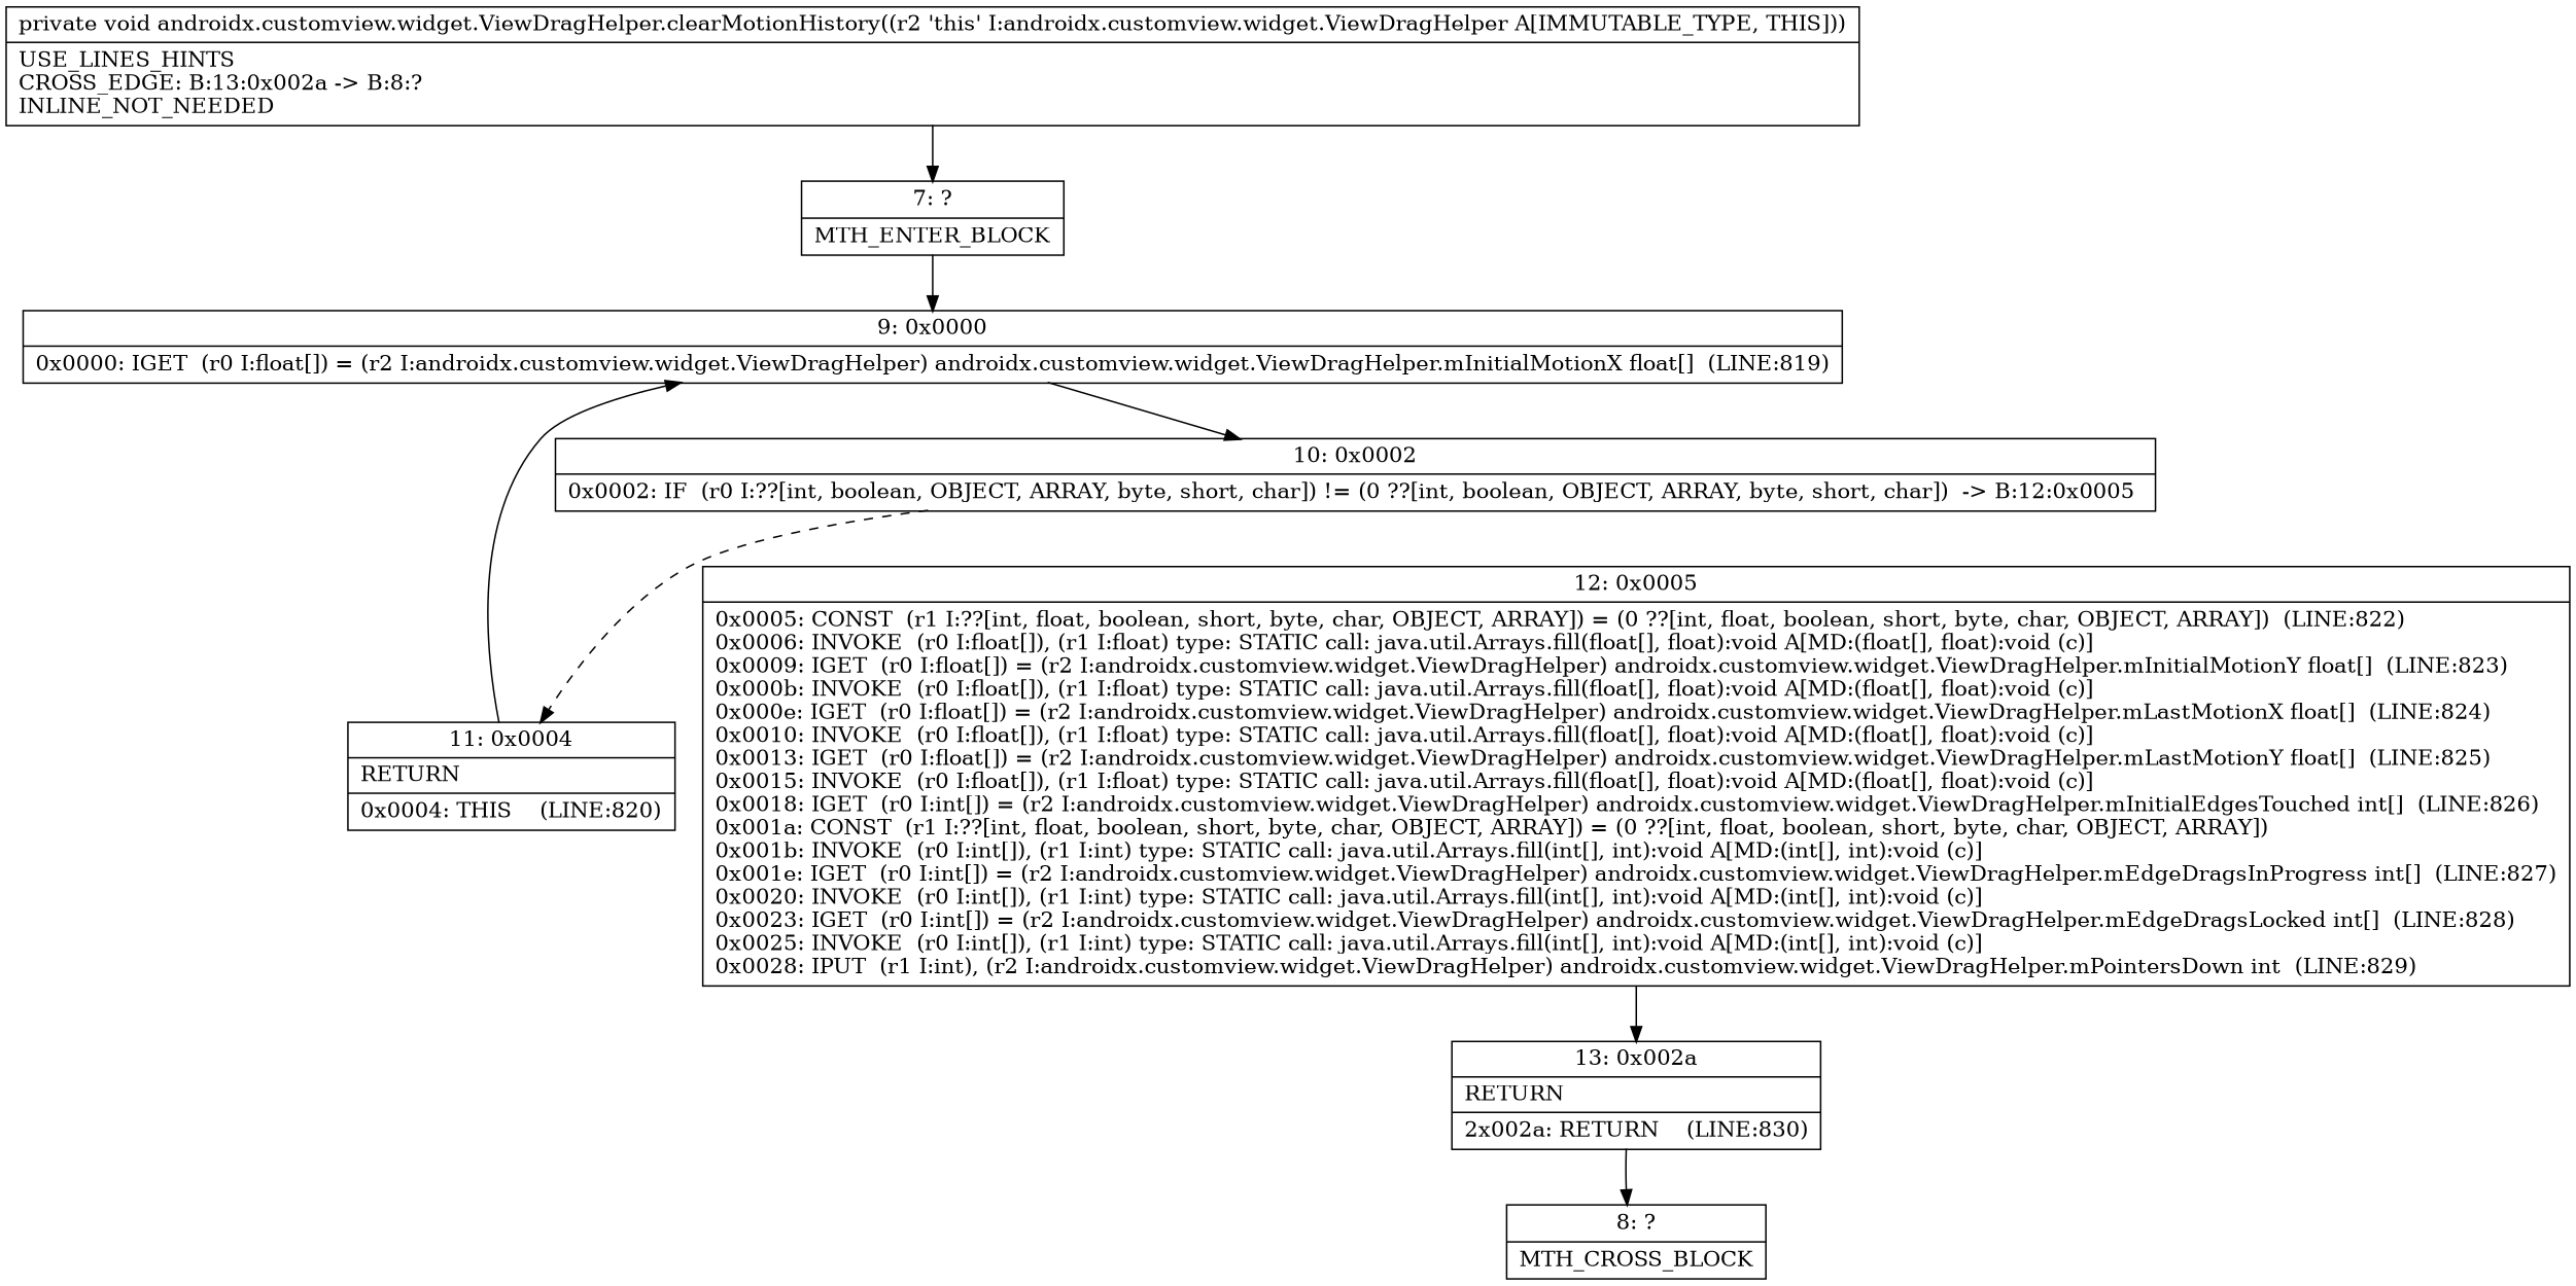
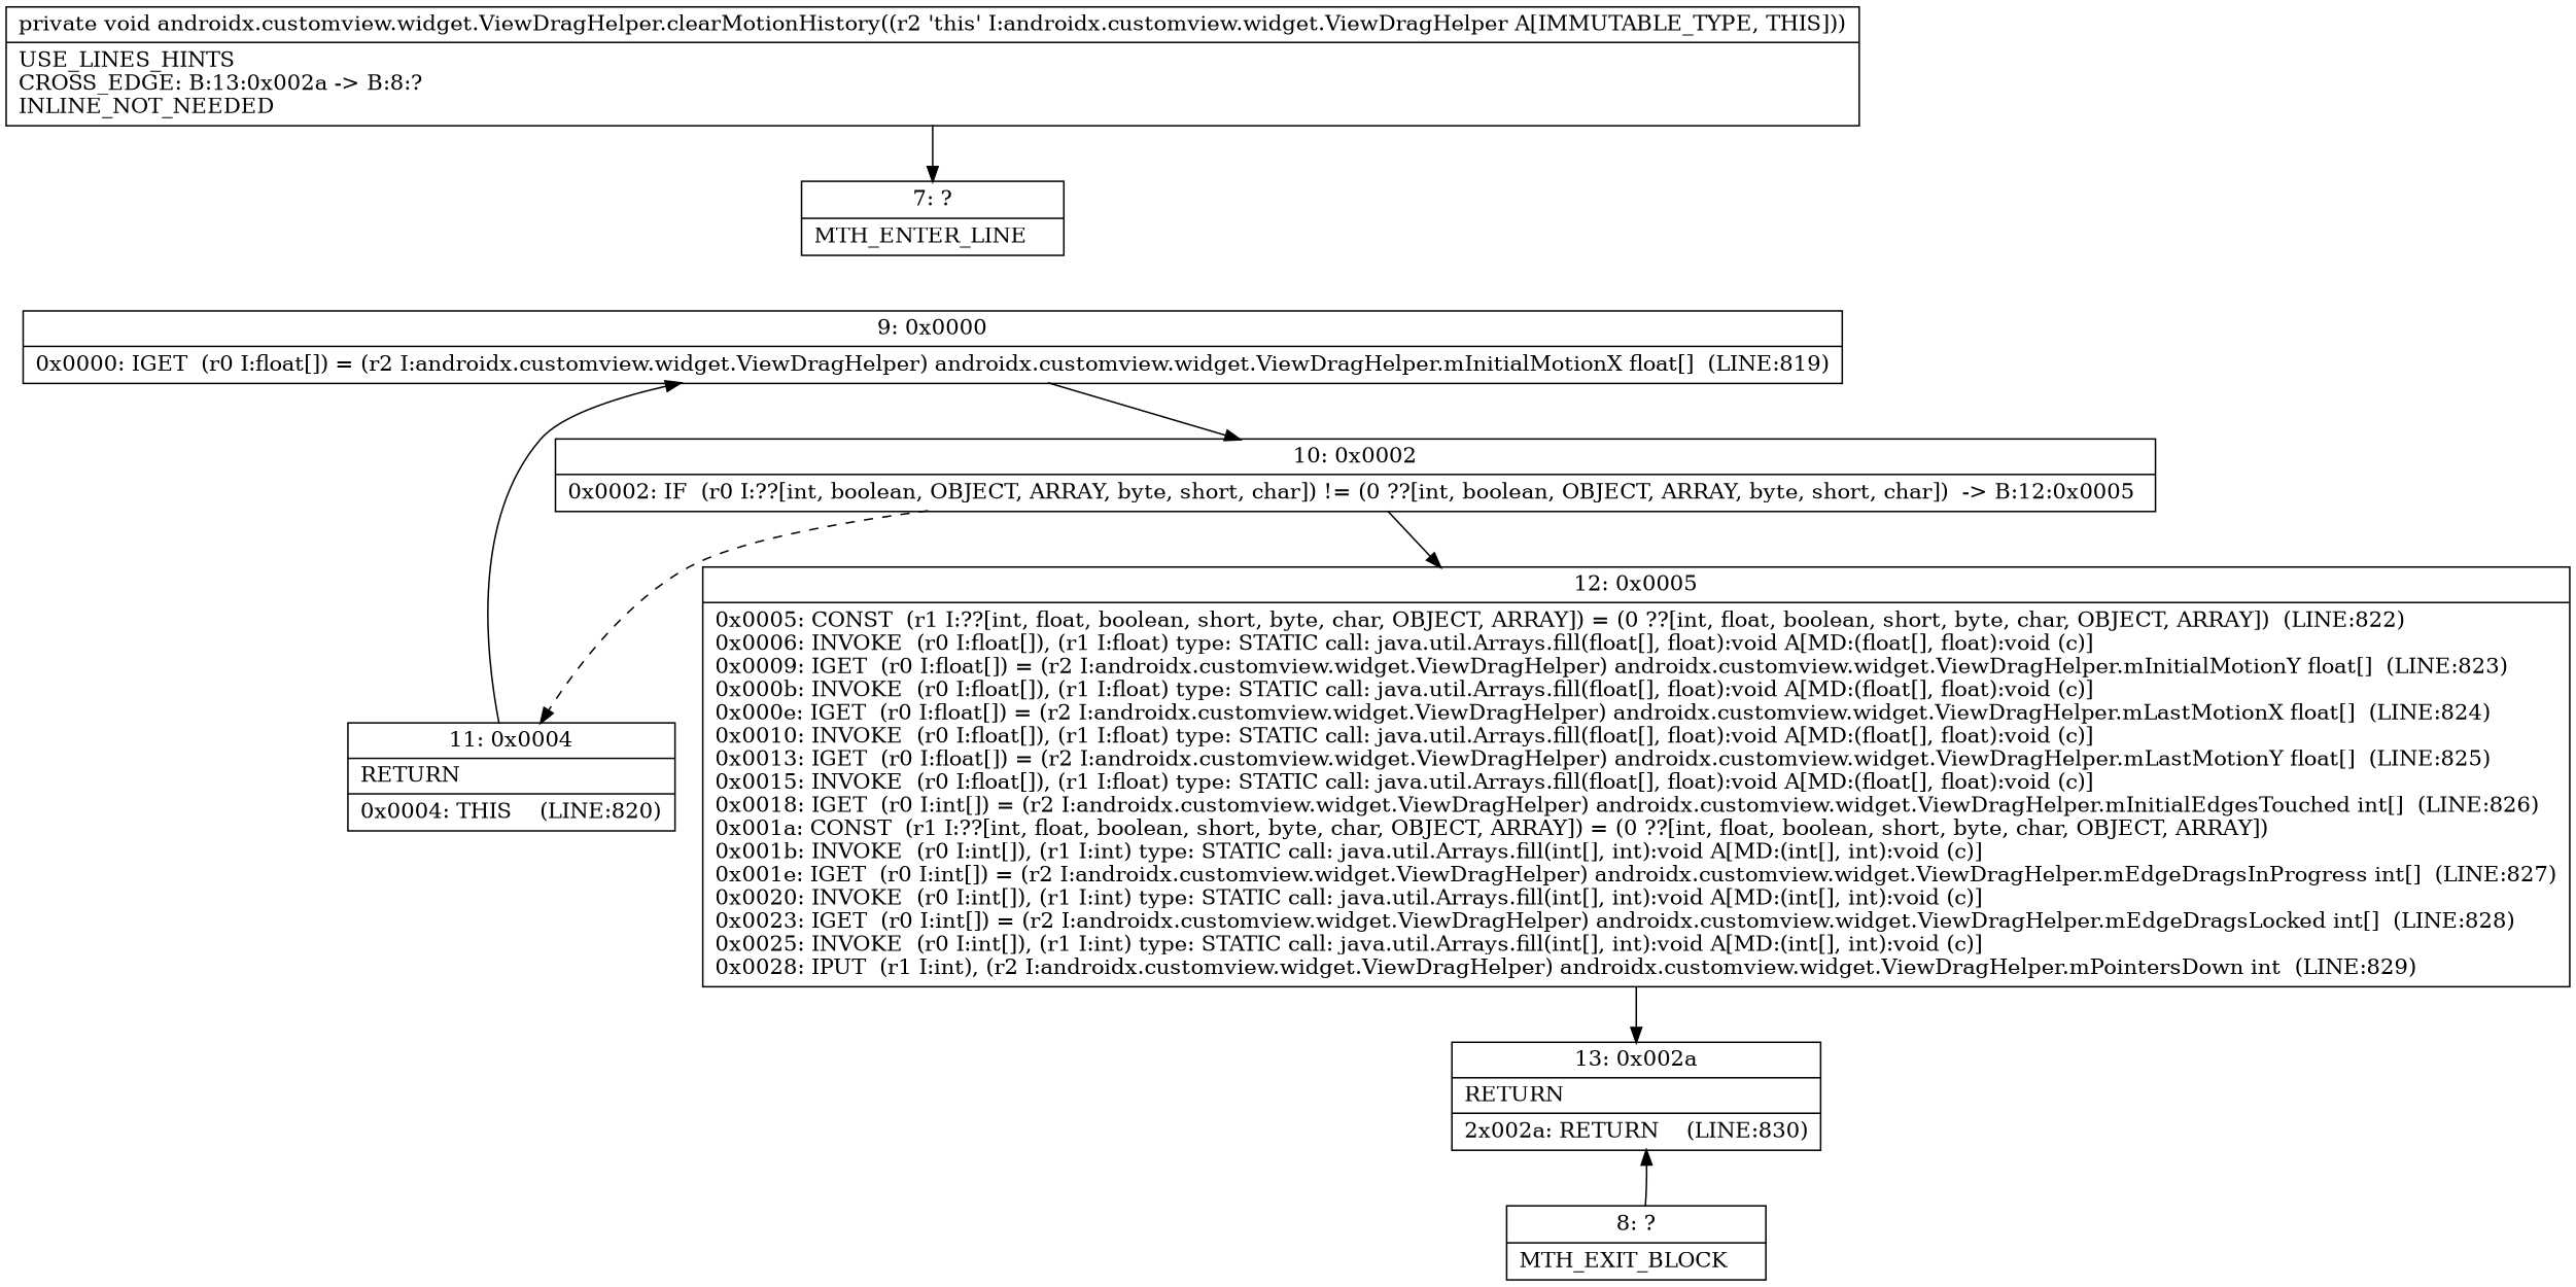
  digraph {
    node [shape=record]
-   n1 [label="{7\:\ ?|MTH_ENTER_BLOCK\l}"]
+   n1 [label="{7\:\ ?|MTH_ENTER_LINE\l}"]
    n2 [label="{9\:\ 0x0000|0x0000: IGET  (r0 I:float[]) = (r2 I:androidx.customview.widget.ViewDragHelper) androidx.customview.widget.ViewDragHelper.mInitialMotionX float[]  (LINE:819)\l}"]
    n3 [label="{10\:\ 0x0002|0x0002: IF  (r0 I:??[int, boolean, OBJECT, ARRAY, byte, short, char]) != (0 ??[int, boolean, OBJECT, ARRAY, byte, short, char])  \-\> B:12:0x0005 \l}"]
    n4 [label="{11\:\ 0x0004|RETURN\l|0x0004: THIS    (LINE:820)\l}"]
    n5 [label="{12\:\ 0x0005|0x0005: CONST  (r1 I:??[int, float, boolean, short, byte, char, OBJECT, ARRAY]) = (0 ??[int, float, boolean, short, byte, char, OBJECT, ARRAY])  (LINE:822)\l0x0006: INVOKE  (r0 I:float[]), (r1 I:float) type: STATIC call: java.util.Arrays.fill(float[], float):void A[MD:(float[], float):void (c)]\l0x0009: IGET  (r0 I:float[]) = (r2 I:androidx.customview.widget.ViewDragHelper) androidx.customview.widget.ViewDragHelper.mInitialMotionY float[]  (LINE:823)\l0x000b: INVOKE  (r0 I:float[]), (r1 I:float) type: STATIC call: java.util.Arrays.fill(float[], float):void A[MD:(float[], float):void (c)]\l0x000e: IGET  (r0 I:float[]) = (r2 I:androidx.customview.widget.ViewDragHelper) androidx.customview.widget.ViewDragHelper.mLastMotionX float[]  (LINE:824)\l0x0010: INVOKE  (r0 I:float[]), (r1 I:float) type: STATIC call: java.util.Arrays.fill(float[], float):void A[MD:(float[], float):void (c)]\l0x0013: IGET  (r0 I:float[]) = (r2 I:androidx.customview.widget.ViewDragHelper) androidx.customview.widget.ViewDragHelper.mLastMotionY float[]  (LINE:825)\l0x0015: INVOKE  (r0 I:float[]), (r1 I:float) type: STATIC call: java.util.Arrays.fill(float[], float):void A[MD:(float[], float):void (c)]\l0x0018: IGET  (r0 I:int[]) = (r2 I:androidx.customview.widget.ViewDragHelper) androidx.customview.widget.ViewDragHelper.mInitialEdgesTouched int[]  (LINE:826)\l0x001a: CONST  (r1 I:??[int, float, boolean, short, byte, char, OBJECT, ARRAY]) = (0 ??[int, float, boolean, short, byte, char, OBJECT, ARRAY]) \l0x001b: INVOKE  (r0 I:int[]), (r1 I:int) type: STATIC call: java.util.Arrays.fill(int[], int):void A[MD:(int[], int):void (c)]\l0x001e: IGET  (r0 I:int[]) = (r2 I:androidx.customview.widget.ViewDragHelper) androidx.customview.widget.ViewDragHelper.mEdgeDragsInProgress int[]  (LINE:827)\l0x0020: INVOKE  (r0 I:int[]), (r1 I:int) type: STATIC call: java.util.Arrays.fill(int[], int):void A[MD:(int[], int):void (c)]\l0x0023: IGET  (r0 I:int[]) = (r2 I:androidx.customview.widget.ViewDragHelper) androidx.customview.widget.ViewDragHelper.mEdgeDragsLocked int[]  (LINE:828)\l0x0025: INVOKE  (r0 I:int[]), (r1 I:int) type: STATIC call: java.util.Arrays.fill(int[], int):void A[MD:(int[], int):void (c)]\l0x0028: IPUT  (r1 I:int), (r2 I:androidx.customview.widget.ViewDragHelper) androidx.customview.widget.ViewDragHelper.mPointersDown int  (LINE:829)\l}"]
    n6 [label="{13\:\ 0x002a|RETURN\l|2x002a: RETURN    (LINE:830)\l}"]
-   n7 [label="{8\:\ ?|MTH_CROSS_BLOCK\l}"]
+   n7 [label="{8\:\ ?|MTH_EXIT_BLOCK\l}"]
    n8 [label="{private void androidx.customview.widget.ViewDragHelper.clearMotionHistory((r2 'this' I:androidx.customview.widget.ViewDragHelper A[IMMUTABLE_TYPE, THIS]))  | USE_LINES_HINTS\lCROSS_EDGE: B:13:0x002a \-\> B:8:?\lINLINE_NOT_NEEDED\l}"]
-   n1 -> n2
    n2 -> n3
    n3 -> n4 [style=dashed]
+   n3 -> n5
    n4 -> n2
    n5 -> n6
-   n6 -> n7
+   n7 -> n6
    n8 -> n1
  }
